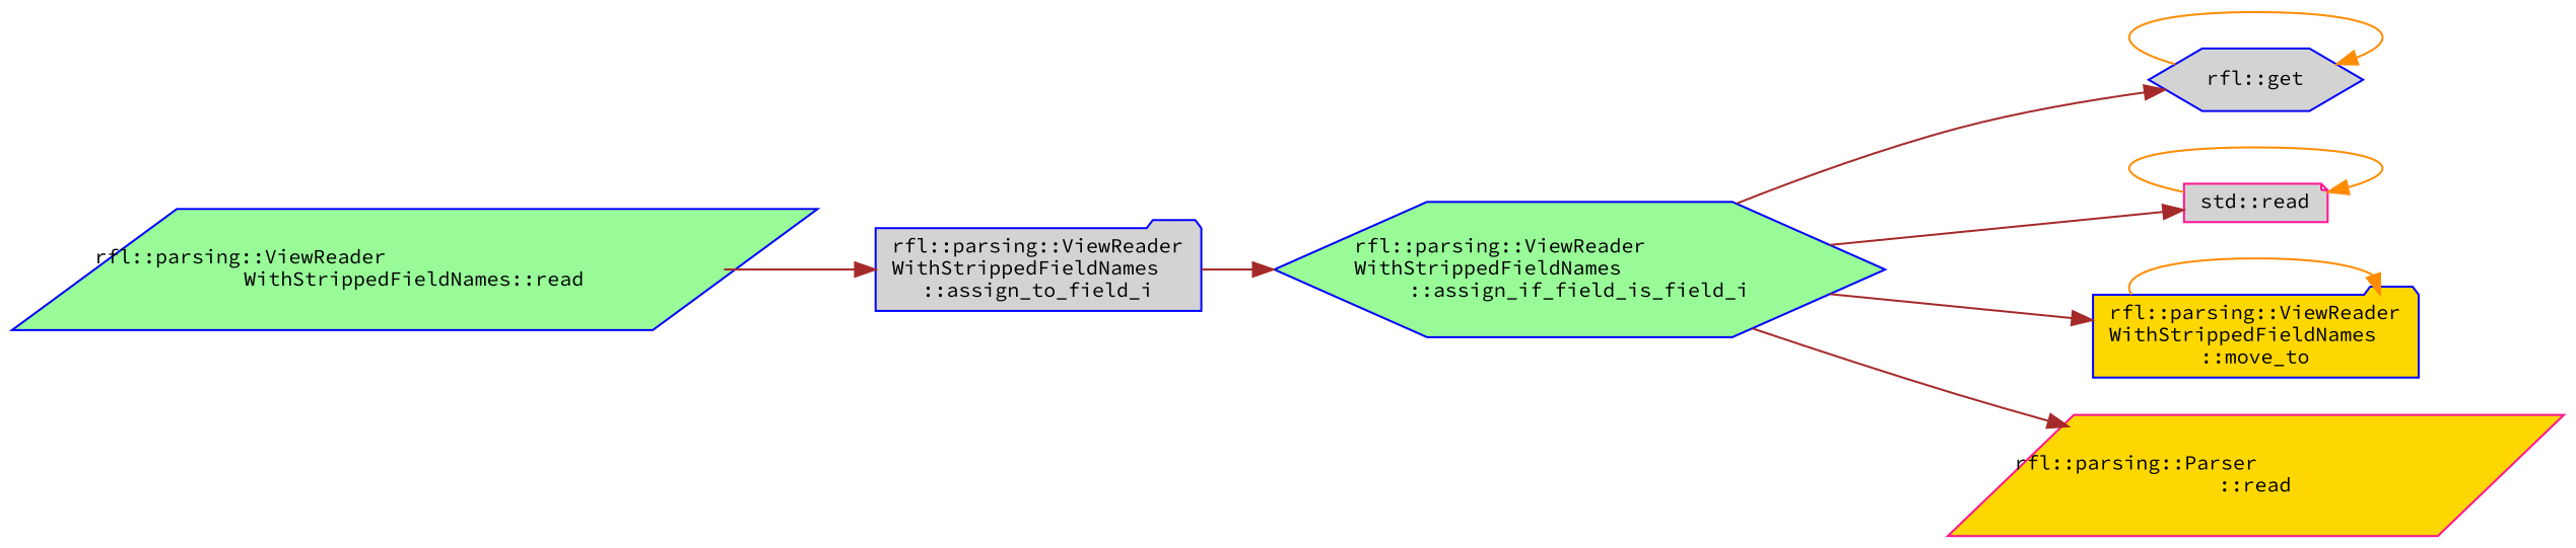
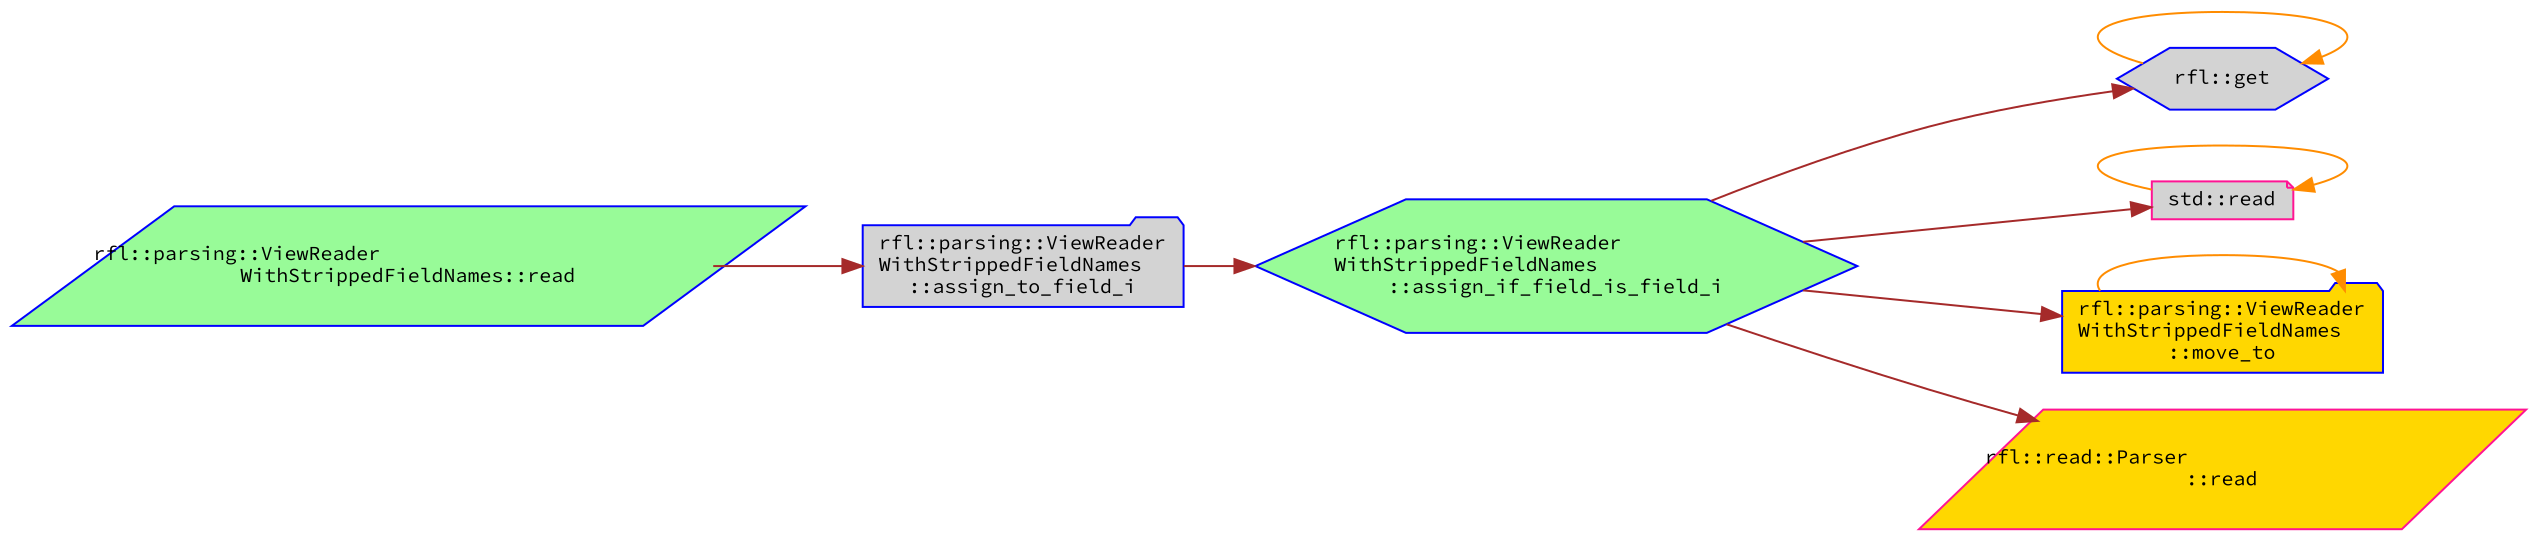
  digraph {
    fontname="Source Code Pro"
    rankdir=LR
    node [color=blue fillcolor=lightgrey fontname="Source Code Pro" fontsize=10 shape=parallelogram style=filled]
    edge [color=brown fontname="Source Code Pro" fontsize=10 labelfontname=Helvetica labelfontsize=10 style=solid]
    n1 [fillcolor=palegreen fontcolor=black height=0.2 label="rfl::parsing::ViewReader\lWithStrippedFieldNames::read" width=0.4]
    n2 [height=0.2 label="rfl::parsing::ViewReader\lWithStrippedFieldNames\l::assign_to_field_i" shape=folder width=0.4]
    n3 [fillcolor=palegreen height=0.2 label="rfl::parsing::ViewReader\lWithStrippedFieldNames\l::assign_if_field_is_field_i" shape=hexagon width=0.4]
    n4 [height=0.2 label="rfl::get" shape=hexagon width=0.4]
    n5 [color=deeppink height=0.2 label="std::read" shape=note width=0.4]
    n6 [fillcolor=gold height=0.2 label="rfl::parsing::ViewReader\lWithStrippedFieldNames\l::move_to" shape=folder width=0.4]
-   n7 [color=deeppink fillcolor=gold height=0.2 label="rfl::parsing::Parser\l::read" width=0.4]
+   n7 [color=deeppink fillcolor=gold height=0.2 label="rfl::read::Parser\l::read" width=0.4]
    n1 -> n2
    n2 -> n3
    n3 -> n4
    n3 -> n5
    n3 -> n6
    n3 -> n7
    n4 -> n4 [color=darkorange]
    n5 -> n5 [color=darkorange]
    n6 -> n6 [color=darkorange]
  }
